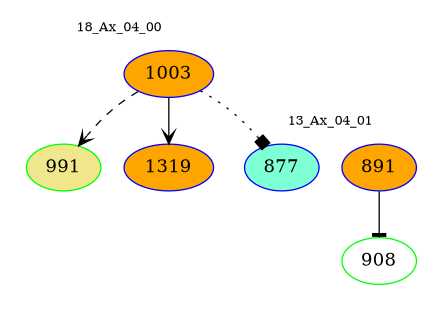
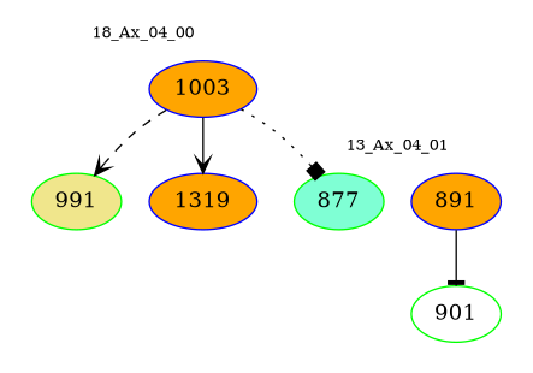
  digraph {
    node [color=blue fillcolor=orange style=filled]
    edge [arrowhead=vee color=black style=solid]
    n1 [label=1003]
    n2 [color=green fillcolor=khaki label=991]
    n3 [label=1319]
    n4 [label=891]
-   n5 [fillcolor=aquamarine label=877]
-   n6 [color=green fillcolor=white label=908]
+   n5 [color=green fillcolor=aquamarine label=877]
+   n6 [color=green fillcolor=white label=901]
    subgraph cluster_1 {
      color=white
      fontsize=10
      label="18_Ax_04_00"
      n1
      n2
      n3
    }
    subgraph cluster_2 {
      color=white
      fontsize=10
      label="13_Ax_04_01"
      n4
      n5
      n6
    }
    n1 -> n2 [style=dashed]
    n1 -> n3
    n1 -> n5 [arrowhead=box style=dotted]
    n4 -> n6 [arrowhead=tee]
  }
